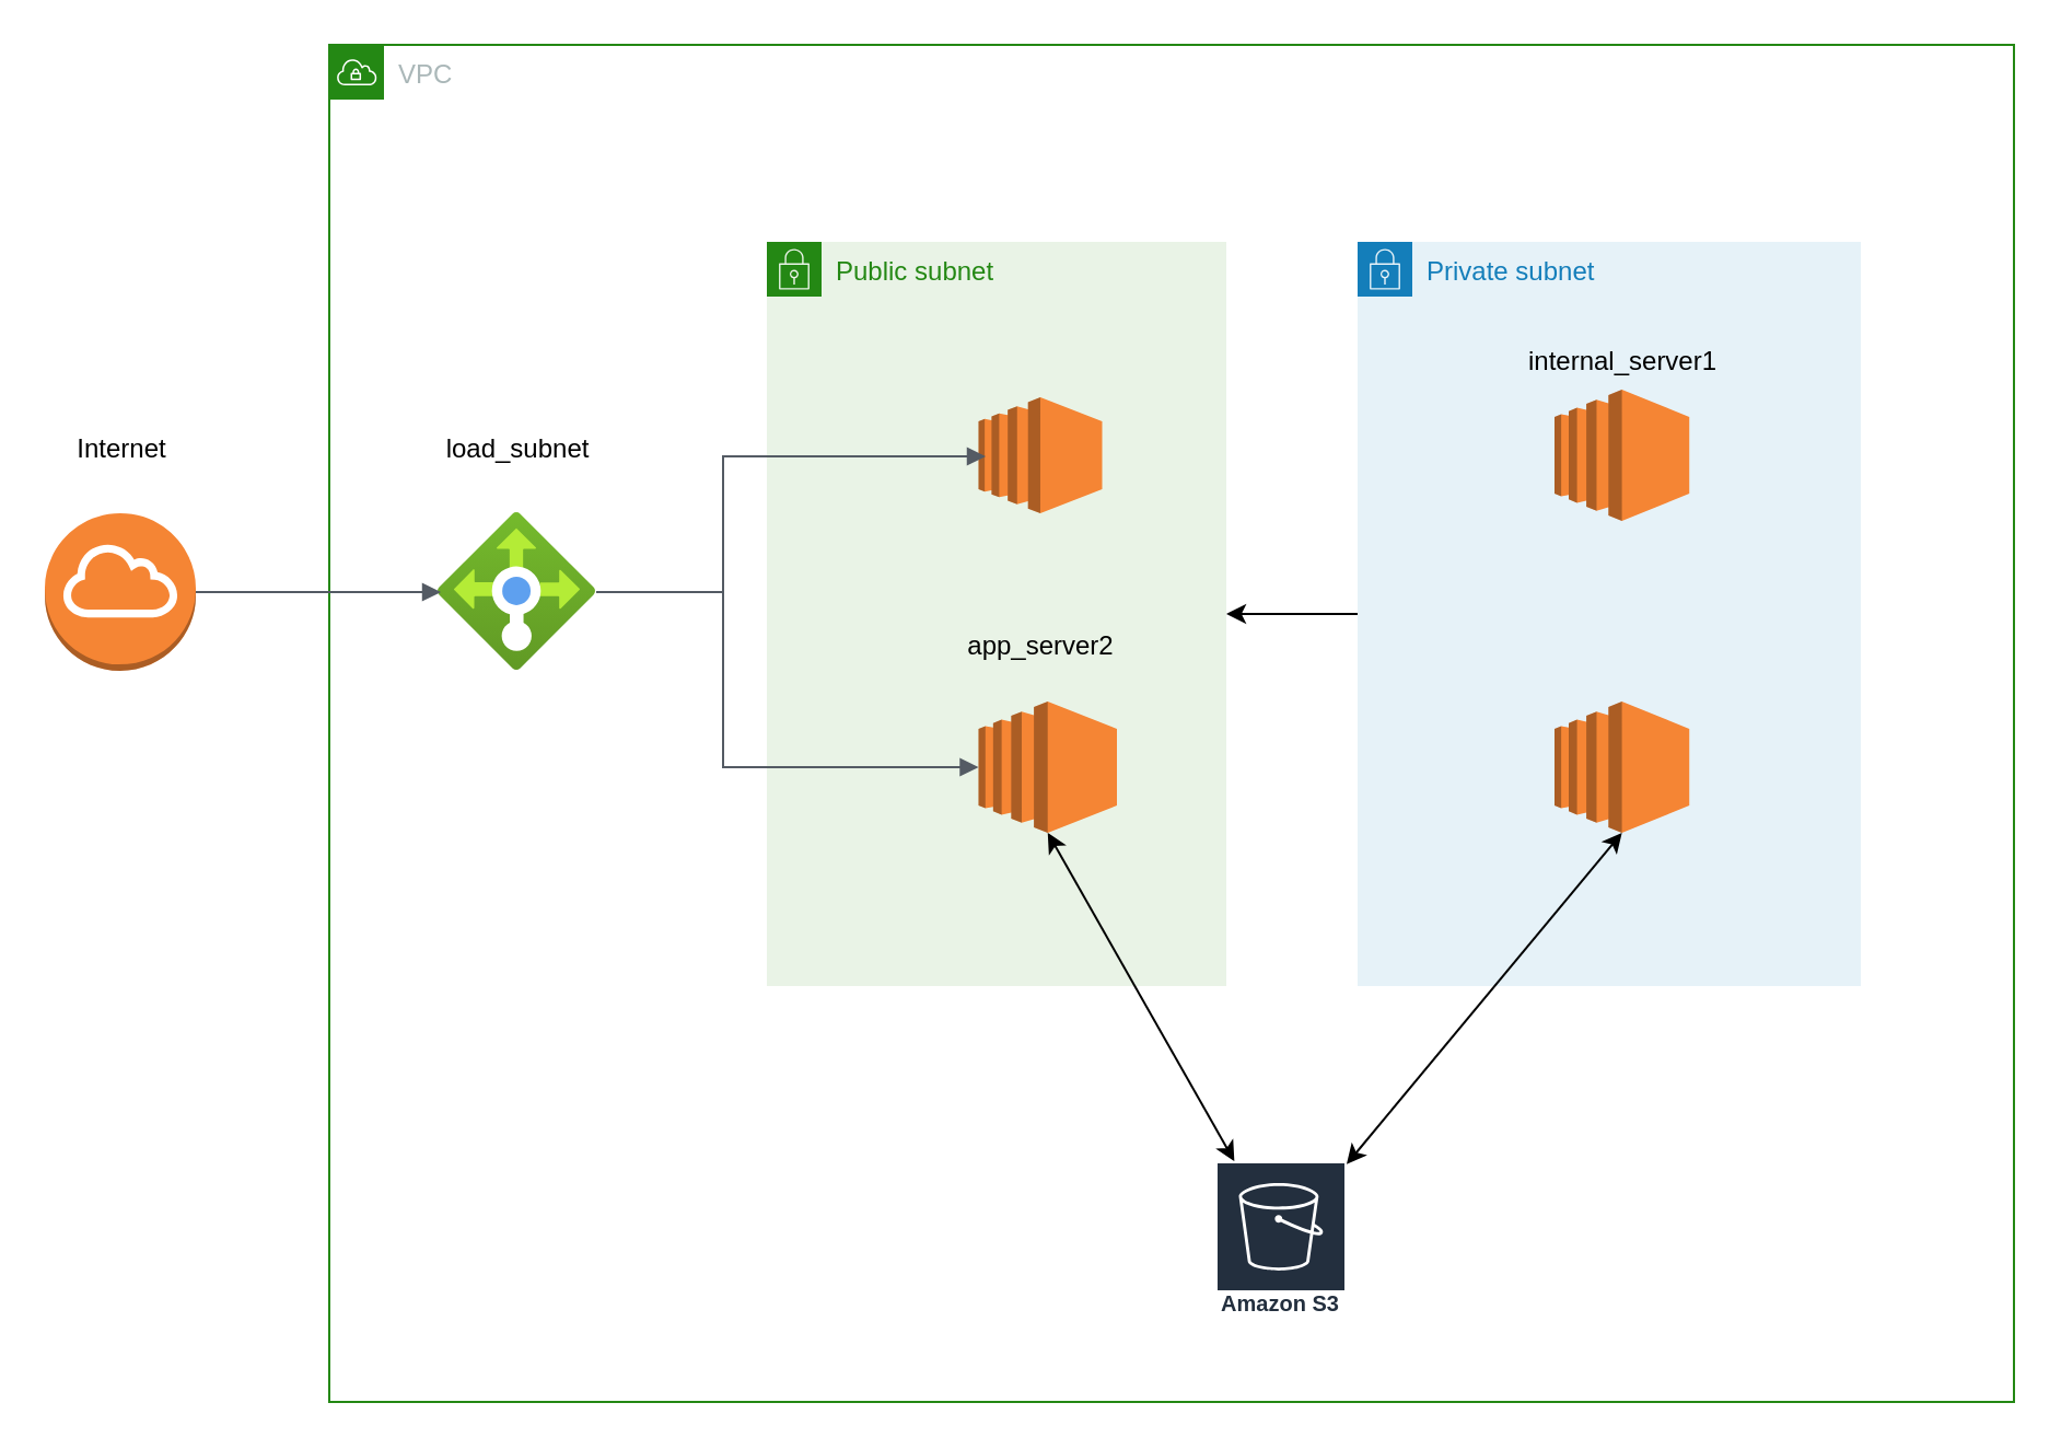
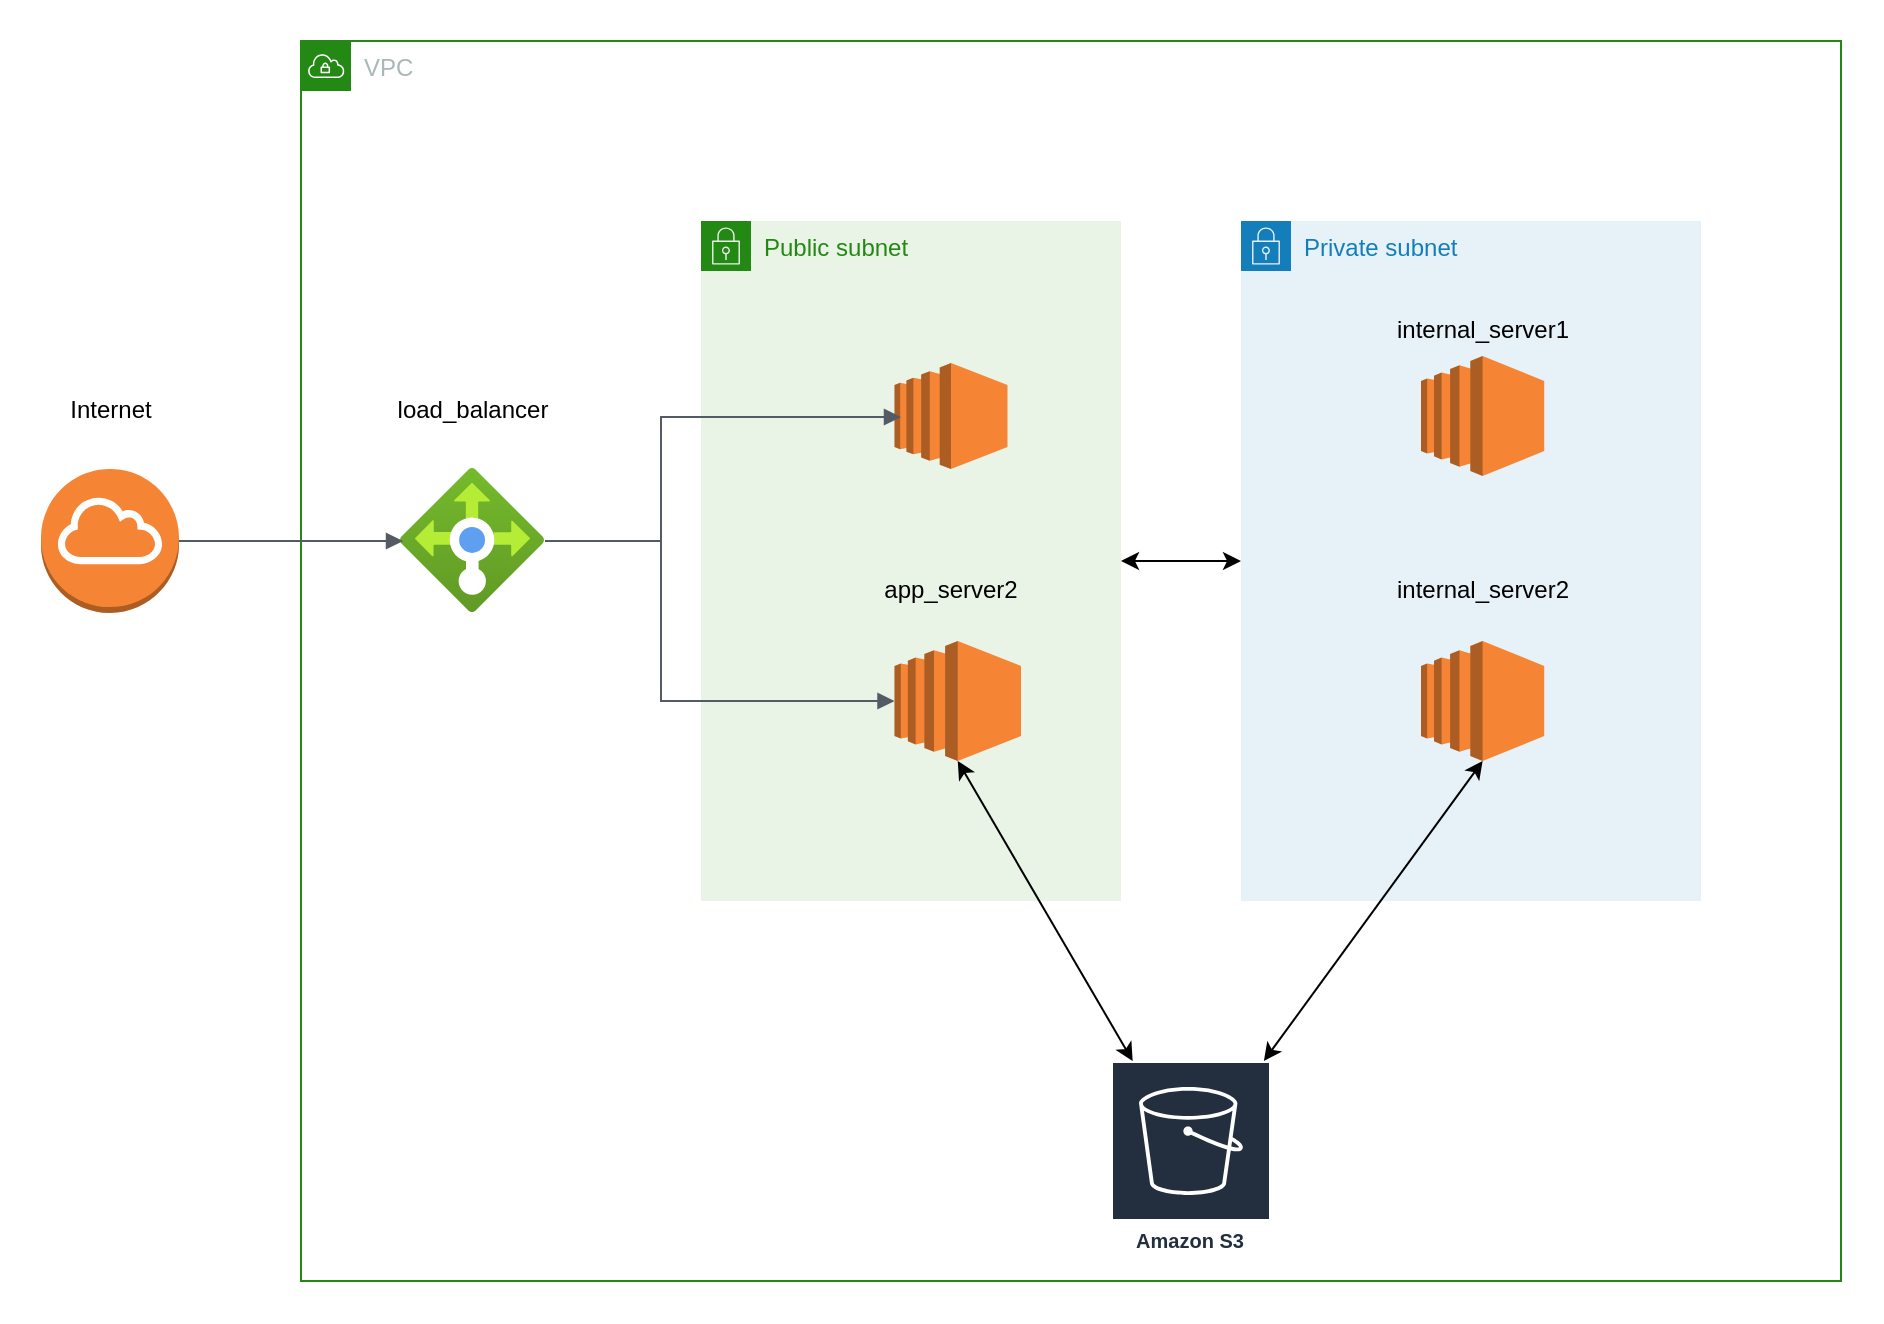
  <mxCell id="0" />
  <mxCell id="1" parent="0" />
  <mxCell id="2" value="VPC" style="points=[[0,0],[0.25,0],[0.5,0],[0.75,0],[1,0],[1,0.25],[1,0.5],[1,0.75],[1,1],[0.75,1],[0.5,1],[0.25,1],[0,1],[0,0.75],[0,0.5],[0,0.25]];outlineConnect=0;gradientColor=none;html=1;whiteSpace=wrap;fontSize=12;fontStyle=0;container=1;pointerEvents=0;collapsible=0;recursiveResize=0;shape=mxgraph.aws4.group;grIcon=mxgraph.aws4.group_vpc;strokeColor=#248814;fillColor=none;verticalAlign=top;align=left;spacingLeft=30;fontColor=#AAB7B8;dashed=0;" parent="1" vertex="1"><mxGeometry x="150" y="20" width="770" height="620" as="geometry" /></mxCell>
  <mxCell id="3" value="Public subnet" style="points=[[0,0],[0.25,0],[0.5,0],[0.75,0],[1,0],[1,0.25],[1,0.5],[1,0.75],[1,1],[0.75,1],[0.5,1],[0.25,1],[0,1],[0,0.75],[0,0.5],[0,0.25]];outlineConnect=0;gradientColor=none;html=1;whiteSpace=wrap;fontSize=12;fontStyle=0;container=1;pointerEvents=0;collapsible=0;recursiveResize=0;shape=mxgraph.aws4.group;grIcon=mxgraph.aws4.group_security_group;grStroke=0;strokeColor=#248814;fillColor=#E9F3E6;verticalAlign=top;align=left;spacingLeft=30;fontColor=#248814;dashed=0;" parent="2" vertex="1"><mxGeometry x="200" y="90" width="210" height="340" as="geometry" /></mxCell>
  <mxCell id="4" value="" style="outlineConnect=0;dashed=0;verticalLabelPosition=bottom;verticalAlign=top;align=center;html=1;shape=mxgraph.aws3.ec2;fillColor=#F58534;gradientColor=none;" parent="3" vertex="1"><mxGeometry x="96.75" y="71" width="56.5" height="53" as="geometry" /></mxCell>
  <mxCell id="5" value="" style="outlineConnect=0;dashed=0;verticalLabelPosition=bottom;verticalAlign=top;align=center;html=1;shape=mxgraph.aws3.ec2;fillColor=#F58534;gradientColor=none;" parent="3" vertex="1"><mxGeometry x="96.75" y="210" width="63.25" height="60" as="geometry" /></mxCell>
  <mxCell id="6" value="app_server2" style="text;html=1;align=center;verticalAlign=middle;resizable=0;points=[];autosize=1;strokeColor=none;fillColor=none;" parent="3" vertex="1"><mxGeometry x="80" y="170" width="90" height="30" as="geometry" /></mxCell>
  <mxCell id="7" value="" style="aspect=fixed;html=1;points=[];align=center;image;fontSize=12;image=img/lib/azure2/networking/Load_Balancers.svg;" parent="2" vertex="1"><mxGeometry x="50" y="214" width="72" height="72" as="geometry" /></mxCell>
  <mxCell id="8" value="" style="edgeStyle=orthogonalEdgeStyle;html=1;endArrow=block;elbow=vertical;startArrow=none;endFill=1;strokeColor=#545B64;rounded=0;" parent="2" source="7" edge="1"><mxGeometry width="100" relative="1" as="geometry"><mxPoint x="90" y="200" as="sourcePoint" /><mxPoint x="300" y="188" as="targetPoint" /><Array as="points"><mxPoint x="180" y="250" /><mxPoint x="180" y="188" /></Array></mxGeometry></mxCell>
  <mxCell id="9" value="" style="edgeStyle=orthogonalEdgeStyle;html=1;endArrow=block;elbow=vertical;startArrow=none;endFill=1;strokeColor=#545B64;rounded=0;entryX=0;entryY=0.5;entryDx=0;entryDy=0;entryPerimeter=0;" parent="2" source="7" target="5" edge="1"><mxGeometry width="100" relative="1" as="geometry"><mxPoint x="142" y="260" as="sourcePoint" /><mxPoint x="396.75" y="196.5" as="targetPoint" /><Array as="points"><mxPoint x="180" y="250" /><mxPoint x="180" y="330" /></Array></mxGeometry></mxCell>
  <mxCell id="10" value="Private subnet" style="points=[[0,0],[0.25,0],[0.5,0],[0.75,0],[1,0],[1,0.25],[1,0.5],[1,0.75],[1,1],[0.75,1],[0.5,1],[0.25,1],[0,1],[0,0.75],[0,0.5],[0,0.25]];outlineConnect=0;gradientColor=none;html=1;whiteSpace=wrap;fontSize=12;fontStyle=0;container=1;pointerEvents=0;collapsible=0;recursiveResize=0;shape=mxgraph.aws4.group;grIcon=mxgraph.aws4.group_security_group;grStroke=0;strokeColor=#147EBA;fillColor=#E6F2F8;verticalAlign=top;align=left;spacingLeft=30;fontColor=#147EBA;dashed=0;" parent="2" vertex="1"><mxGeometry x="470" y="90" width="230" height="340" as="geometry" /></mxCell>
  <mxCell id="11" value="" style="outlineConnect=0;dashed=0;verticalLabelPosition=bottom;verticalAlign=top;align=center;html=1;shape=mxgraph.aws3.ec2;fillColor=#F58534;gradientColor=none;" parent="10" vertex="1"><mxGeometry x="90" y="67.5" width="61.62" height="60" as="geometry" /></mxCell>
  <mxCell id="12" value="" style="outlineConnect=0;dashed=0;verticalLabelPosition=bottom;verticalAlign=top;align=center;html=1;shape=mxgraph.aws3.ec2;fillColor=#F58534;gradientColor=none;" parent="10" vertex="1"><mxGeometry x="90" y="210" width="61.62" height="60" as="geometry" /></mxCell>
  <mxCell id="13" value="internal_server1" style="text;html=1;align=center;verticalAlign=middle;resizable=0;points=[];autosize=1;strokeColor=none;fillColor=none;" parent="10" vertex="1"><mxGeometry x="65.81" y="40" width="110" height="30" as="geometry" /></mxCell>
- <mxCell id="15" value="" style="endArrow=none;startArrow=classic;html=1;rounded=0;exitX=1;exitY=0.5;exitDx=0;exitDy=0;entryX=0;entryY=0.5;entryDx=0;entryDy=0;" parent="2" source="3" target="10" edge="1"><mxGeometry width="50" height="50" relative="1" as="geometry"><mxPoint x="550" y="380" as="sourcePoint" /><mxPoint x="600" y="330" as="targetPoint" /></mxGeometry></mxCell>
- <mxCell id="16" value="Amazon S3" style="sketch=0;outlineConnect=0;fontColor=#232F3E;gradientColor=none;strokeColor=#ffffff;fillColor=#232F3E;dashed=0;verticalLabelPosition=middle;verticalAlign=bottom;align=center;html=1;whiteSpace=wrap;fontSize=10;fontStyle=1;spacing=3;shape=mxgraph.aws4.productIcon;prIcon=mxgraph.aws4.s3;" parent="2" vertex="1"><mxGeometry x="405" y="510" width="60" height="75" as="geometry" /></mxCell>
+ <mxCell id="14" value="internal_server2" style="text;html=1;align=center;verticalAlign=middle;resizable=0;points=[];autosize=1;strokeColor=none;fillColor=none;" parent="10" vertex="1"><mxGeometry x="65.81" y="170" width="110" height="30" as="geometry" /></mxCell>
+ <mxCell id="15" value="" style="endArrow=classic;startArrow=classic;html=1;rounded=0;exitX=1;exitY=0.5;exitDx=0;exitDy=0;entryX=0;entryY=0.5;entryDx=0;entryDy=0;" parent="2" source="3" target="10" edge="1"><mxGeometry width="50" height="50" relative="1" as="geometry"><mxPoint x="550" y="380" as="sourcePoint" /><mxPoint x="600" y="330" as="targetPoint" /></mxGeometry></mxCell>
+ <mxCell id="16" value="Amazon S3" style="sketch=0;outlineConnect=0;fontColor=#232F3E;gradientColor=none;strokeColor=#ffffff;fillColor=#232F3E;dashed=0;verticalLabelPosition=middle;verticalAlign=bottom;align=center;html=1;whiteSpace=wrap;fontSize=10;fontStyle=1;spacing=3;shape=mxgraph.aws4.productIcon;prIcon=mxgraph.aws4.s3;" parent="2" vertex="1"><mxGeometry x="405" y="510" width="80" height="100" as="geometry" /></mxCell>
  <mxCell id="17" value="" style="endArrow=classic;startArrow=classic;html=1;rounded=0;entryX=0.5;entryY=1;entryDx=0;entryDy=0;entryPerimeter=0;" parent="2" source="16" target="12" edge="1"><mxGeometry width="50" height="50" relative="1" as="geometry"><mxPoint x="550" y="380" as="sourcePoint" /><mxPoint x="600" y="330" as="targetPoint" /></mxGeometry></mxCell>
  <mxCell id="18" value="" style="endArrow=classic;startArrow=classic;html=1;rounded=0;entryX=0.5;entryY=1;entryDx=0;entryDy=0;entryPerimeter=0;" edge="1" parent="2" source="16" target="5"><mxGeometry width="50" height="50" relative="1" as="geometry"><mxPoint x="410" y="510" as="sourcePoint" /><mxPoint x="601" y="370" as="targetPoint" /></mxGeometry></mxCell>
- <mxCell id="19" value="load_subnet" style="text;html=1;align=center;verticalAlign=middle;resizable=0;points=[];autosize=1;strokeColor=none;fillColor=none;" vertex="1" parent="2"><mxGeometry x="36" y="170" width="100" height="30" as="geometry" /></mxCell>
+ <mxCell id="19" value="load_balancer" style="text;html=1;align=center;verticalAlign=middle;resizable=0;points=[];autosize=1;strokeColor=none;fillColor=none;" vertex="1" parent="2"><mxGeometry x="36" y="170" width="100" height="30" as="geometry" /></mxCell>
  <mxCell id="20" value="" style="outlineConnect=0;dashed=0;verticalLabelPosition=bottom;verticalAlign=top;align=center;html=1;shape=mxgraph.aws3.internet_gateway;fillColor=#F58534;gradientColor=none;" parent="1" vertex="1"><mxGeometry x="20" y="234" width="69" height="72" as="geometry" /></mxCell>
  <mxCell id="21" value="" style="edgeStyle=orthogonalEdgeStyle;html=1;endArrow=block;elbow=vertical;startArrow=none;endFill=1;strokeColor=#545B64;rounded=0;exitX=1;exitY=0.5;exitDx=0;exitDy=0;exitPerimeter=0;entryX=0.014;entryY=0.5;entryDx=0;entryDy=0;entryPerimeter=0;" parent="1" source="20" target="7" edge="1"><mxGeometry width="100" relative="1" as="geometry"><mxPoint x="560" y="370" as="sourcePoint" /><mxPoint x="190" y="266" as="targetPoint" /></mxGeometry></mxCell>
  <mxCell id="22" value="Internet" style="text;html=1;align=center;verticalAlign=middle;resizable=0;points=[];autosize=1;strokeColor=none;fillColor=none;" vertex="1" parent="1"><mxGeometry x="24.5" y="190" width="60" height="30" as="geometry" /></mxCell>
